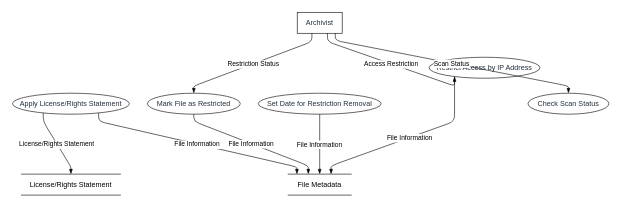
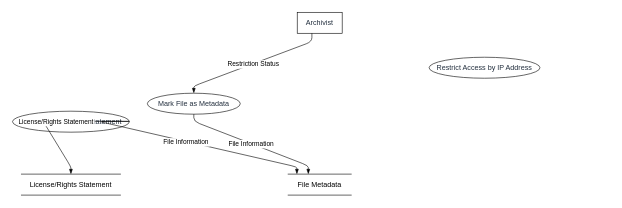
  <mxCell id="0" />
  <mxCell id="1" parent="0" />
  <mxCell id="2" value="Archivist" style="shape=rectangle;whiteSpace=wrap;html=1;fillColor=#ffffff;strokeColor=#000000;align=center;verticalAlign=middle;fontColor=#232F3E;" vertex="1" parent="1"><mxGeometry x="495" width="75" height="35" as="geometry" y="20" /></mxCell>
- <mxCell id="3" value="Apply License/Rights Statement" style="shape=ellipse;perimeter=ellipsePerimeter;whiteSpace=wrap;html=1;fillColor=#ffffff;strokeColor=#000000;align=center;verticalAlign=middle;fontColor=#232F3E;" vertex="1" parent="1"><mxGeometry y="155" width="195" height="35" as="geometry" x="20" /></mxCell>
- <mxCell id="4" value="Mark File as Restricted" style="shape=ellipse;perimeter=ellipsePerimeter;whiteSpace=wrap;html=1;fillColor=#ffffff;strokeColor=#000000;align=center;verticalAlign=middle;fontColor=#232F3E;" vertex="1" parent="1"><mxGeometry x="245" y="155" width="155" height="35" as="geometry" /></mxCell>
- <mxCell id="5" value="Set Date for Restriction Removal" style="shape=ellipse;perimeter=ellipsePerimeter;whiteSpace=wrap;html=1;fillColor=#ffffff;strokeColor=#000000;align=center;verticalAlign=middle;fontColor=#232F3E;" vertex="1" parent="1"><mxGeometry x="430" y="155" width="205" height="35" as="geometry" /></mxCell>
+ <mxCell id="3" value="Apply License/Rights Statement" style="shape=ellipse;perimeter=ellipsePerimeter;whiteSpace=wrap;html=1;fillColor=#ffffff;strokeColor=#000000;align=center;verticalAlign=middle;fontColor=#232F3E;" vertex="1" parent="1"><mxGeometry x="20" y="185" width="195" height="35" as="geometry" /></mxCell>
+ <mxCell id="4" value="Mark File as Metadata" style="shape=ellipse;perimeter=ellipsePerimeter;whiteSpace=wrap;html=1;fillColor=#ffffff;strokeColor=#000000;align=center;verticalAlign=middle;fontColor=#232F3E;" vertex="1" parent="1"><mxGeometry x="245" y="155" width="155" height="35" as="geometry" /></mxCell>
  <mxCell id="6" value="Restrict Access by IP Address" style="shape=ellipse;perimeter=ellipsePerimeter;whiteSpace=wrap;html=1;fillColor=#ffffff;strokeColor=#000000;align=center;verticalAlign=middle;fontColor=#232F3E;" vertex="1" parent="1"><mxGeometry x="715" y="95" width="185" height="35" as="geometry" /></mxCell>
- <mxCell id="7" value="Check Scan Status" style="shape=ellipse;perimeter=ellipsePerimeter;whiteSpace=wrap;html=1;fillColor=#ffffff;strokeColor=#000000;align=center;verticalAlign=middle;fontColor=#232F3E;" vertex="1" parent="1"><mxGeometry x="880" y="155" width="135" height="35" as="geometry" /></mxCell>
  <mxCell id="8" value="File Metadata" style="html=1;dashed=0;whiteSpace=wrap;shape=partialRectangle;right=0;left=0;" vertex="1" parent="1"><mxGeometry x="480" y="290" width="105" height="35" as="geometry" /></mxCell>
  <mxCell id="9" value="License/Rights Statement" style="html=1;dashed=0;whiteSpace=wrap;shape=partialRectangle;right=0;left=0;" vertex="1" parent="1"><mxGeometry x="35" y="290" width="165" height="35" as="geometry" /></mxCell>
  <mxCell id="10" value="Restriction Status" style="endArrow=blockThin;endFill=1;fontSize=11;orthogonal=1;noEdgeStyle=1;" edge="1" parent="1" source="2" target="4"><mxGeometry relative="1" as="geometry"><Array as="points"><mxPoint x="519.5" y="69" /><mxPoint x="322.5" y="143" /></Array></mxGeometry></mxCell>
- <mxCell id="11" value="Access Restriction" style="endArrow=blockThin;endFill=1;fontSize=11;orthogonal=1;noEdgeStyle=1;" edge="1" parent="1" source="2" target="6"><mxGeometry relative="1" as="geometry"><Array as="points"><mxPoint x="545.5" y="69" /><mxPoint x="757.5" y="143" /></Array></mxGeometry></mxCell>
- <mxCell id="12" value="Scan Status" style="endArrow=blockThin;endFill=1;fontSize=11;orthogonal=1;noEdgeStyle=1;" edge="1" parent="1" source="2" target="7"><mxGeometry relative="1" as="geometry"><Array as="points"><mxPoint x="558.5" y="67" /><mxPoint x="947.5" y="143" /></Array></mxGeometry></mxCell>
  <mxCell id="13" value="File Information" style="endArrow=blockThin;endFill=1;fontSize=11;orthogonal=1;noEdgeStyle=1;" edge="1" parent="1" source="3" target="8"><mxGeometry relative="1" as="geometry"><Array as="points"><mxPoint x="163.75" y="202" /><mxPoint x="494.5" y="278" /></Array></mxGeometry></mxCell>
  <mxCell id="14" value="File Information" style="endArrow=blockThin;endFill=1;fontSize=11;orthogonal=1;noEdgeStyle=1;" edge="1" parent="1" source="4" target="8"><mxGeometry relative="1" as="geometry"><Array as="points"><mxPoint x="322.5" y="202" /><mxPoint x="513.5" y="276" /></Array></mxGeometry></mxCell>
- <mxCell id="15" value="File Information" style="endArrow=blockThin;endFill=1;fontSize=11;orthogonal=1;noEdgeStyle=1;" edge="1" parent="1" source="5" target="8"><mxGeometry relative="1" as="geometry"><Array as="points"><mxPoint x="532.5" y="202" /><mxPoint x="532.5" y="274" /></Array></mxGeometry></mxCell>
- <mxCell id="16" value="File Information" style="endArrow=blockThin;endFill=1;fontSize=11;orthogonal=1;noEdgeStyle=1;" edge="1" parent="1" source="6" target="8"><mxGeometry relative="1" as="geometry"><Array as="points"><mxPoint x="757.5" y="202" /><mxPoint x="551.5" y="276" /></Array></mxGeometry></mxCell>
  <mxCell id="17" value="License/Rights Statement" style="endArrow=blockThin;endFill=1;fontSize=11;orthogonal=1;noEdgeStyle=1;" edge="1" parent="1" source="3" target="9"><mxGeometry relative="1" as="geometry"><Array as="points"><mxPoint x="71.25" y="202" /><mxPoint x="117.5" y="278" /></Array></mxGeometry></mxCell>
